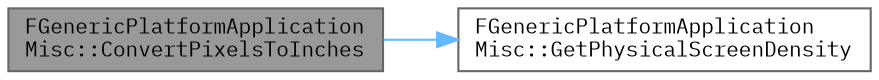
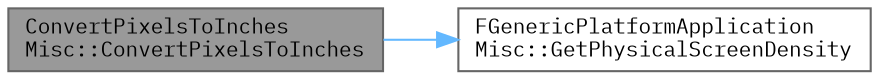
  digraph {
    rankdir=LR
    fontname="IBM Plex Mono"
    node [fontname="IBM Plex Mono" fontsize=10 shape=box style=filled]
-   n1 [color=gray40 fillcolor=grey60 fontcolor=black height=0.2 label="FGenericPlatformApplication\lMisc::ConvertPixelsToInches" width=0.4]
+   n1 [color=gray40 fillcolor=grey60 fontcolor=black height=0.2 label="ConvertPixelsToInches\lMisc::ConvertPixelsToInches" width=0.4]
    n2 [color=grey40 fillcolor=white height=0.2 label="FGenericPlatformApplication\lMisc::GetPhysicalScreenDensity" width=0.4]
    n1 -> n2 [color=steelblue1 fontname="IBM Plex Mono" fontsize=10 labelfontname=Helvetica labelfontsize=10 style=solid]
  }
